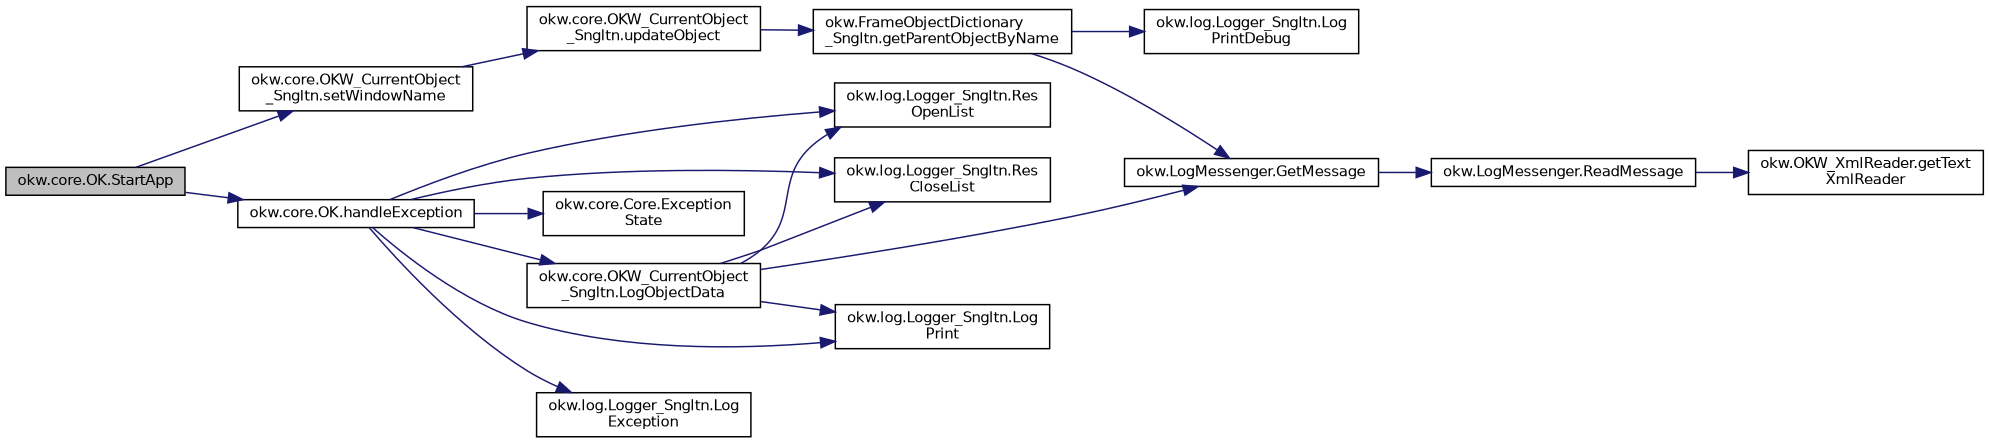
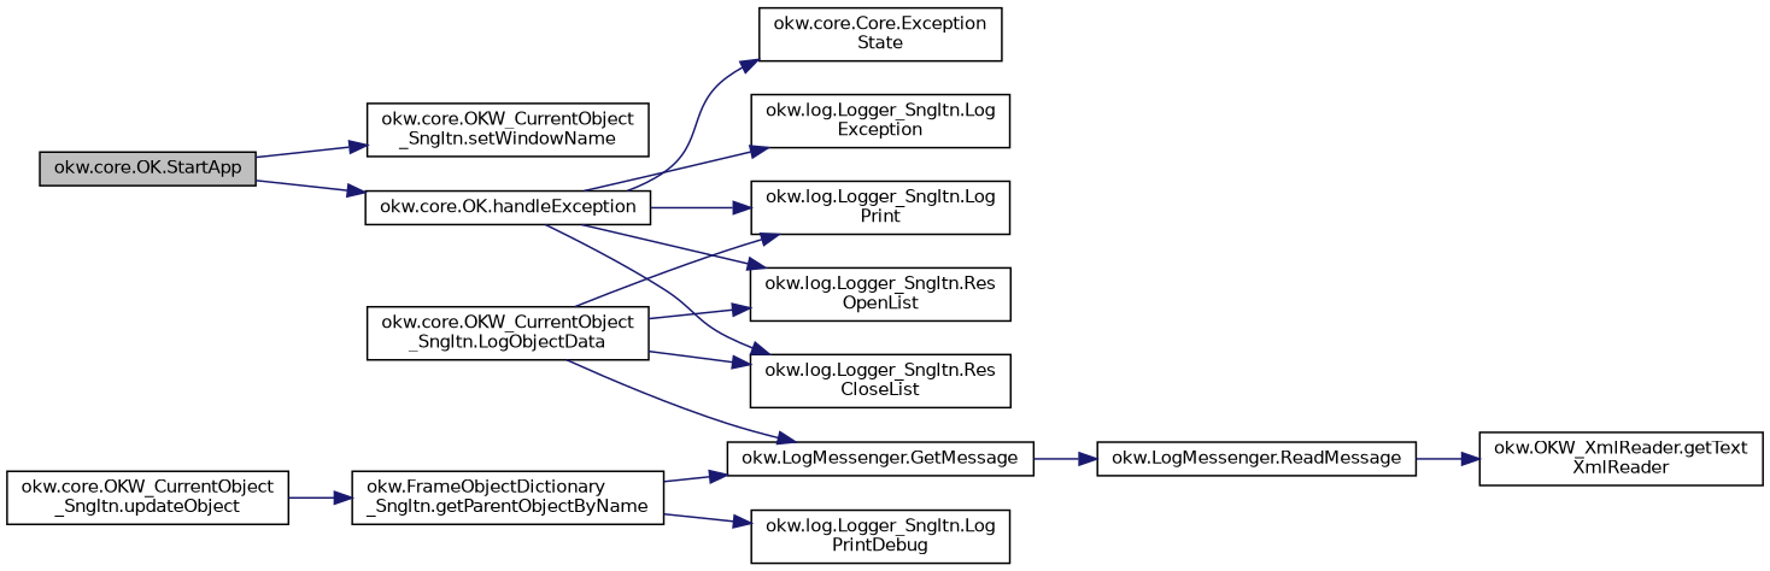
  digraph {
    rankdir=LR
    node [color=black fillcolor=white fontname=Helvetica fontsize=10 shape=record style=filled]
    edge [color=midnightblue fontname=Helvetica fontsize=10 labelfontname=Helvetica labelfontsize=10 style=solid]
    n1 [fillcolor=grey75 fontcolor=black height=0.2 label="okw.core.OK.StartApp" width=0.4]
    n2 [height=0.2 label="okw.core.OKW_CurrentObject\l_Sngltn.setWindowName" width=0.4]
    n3 [height=0.2 label="okw.core.OK.handleException" width=0.4]
    n4 [height=0.2 label="okw.core.OKW_CurrentObject\l_Sngltn.updateObject" width=0.4]
    n5 [height=0.2 label="okw.log.Logger_Sngltn.Log\lPrint" width=0.4]
    n6 [height=0.2 label="okw.log.Logger_Sngltn.Log\lException" width=0.4]
    n7 [height=0.2 label="okw.log.Logger_Sngltn.Res\lOpenList" width=0.4]
    n8 [height=0.2 label="okw.log.Logger_Sngltn.Res\lCloseList" width=0.4]
    n9 [height=0.2 label="okw.core.OKW_CurrentObject\l_Sngltn.LogObjectData" width=0.4]
    n10 [height=0.2 label="okw.core.Core.Exception\lState" width=0.4]
    n11 [height=0.2 label="okw.FrameObjectDictionary\l_Sngltn.getParentObjectByName" width=0.4]
    n12 [height=0.2 label="okw.log.Logger_Sngltn.Log\lPrintDebug" width=0.4]
    n13 [height=0.2 label="okw.LogMessenger.GetMessage" width=0.4]
    n14 [height=0.2 label="okw.LogMessenger.ReadMessage" width=0.4]
    n15 [height=0.2 label="okw.OKW_XmlReader.getText\lXmlReader" width=0.4]
    n1 -> n2
    n1 -> n3
-   n2 -> n4
    n3 -> n5
    n3 -> n6
    n3 -> n7
    n3 -> n8
-   n3 -> n9
    n3 -> n10
    n4 -> n11
    n9 -> n5
    n9 -> n7
    n9 -> n8
    n9 -> n13
    n11 -> n12
    n11 -> n13
    n13 -> n14
    n14 -> n15
  }
